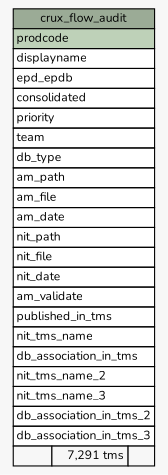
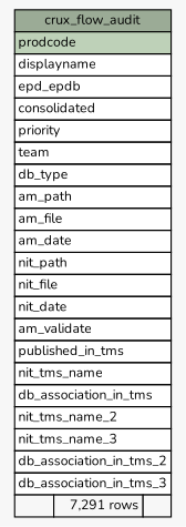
  digraph {
    bgcolor="#f7f7f7"
    fontname=Nunito
    fontsize=11
    nodesep=0.18
    rankdir=RL
    ranksep=0.46
-   n1 [fontname=Nunito fontsize=11 label=<     <TABLE BORDER="0" CELLBORDER="1" CELLSPACING="0" BGCOLOR="#ffffff">       <TR><TD COLSPAN="3" BGCOLOR="#9bab96" ALIGN="CENTER">crux_flow_audit</TD></TR>       <TR><TD PORT="prodcode" COLSPAN="3" BGCOLOR="#bed1b8" ALIGN="LEFT">prodcode</TD></TR>       <TR><TD PORT="displayname" COLSPAN="3" ALIGN="LEFT">displayname</TD></TR>       <TR><TD PORT="epd_epdb" COLSPAN="3" ALIGN="LEFT">epd_epdb</TD></TR>       <TR><TD PORT="consolidated" COLSPAN="3" ALIGN="LEFT">consolidated</TD></TR>       <TR><TD PORT="priority" COLSPAN="3" ALIGN="LEFT">priority</TD></TR>       <TR><TD PORT="team" COLSPAN="3" ALIGN="LEFT">team</TD></TR>       <TR><TD PORT="db_type" COLSPAN="3" ALIGN="LEFT">db_type</TD></TR>       <TR><TD PORT="am_path" COLSPAN="3" ALIGN="LEFT">am_path</TD></TR>       <TR><TD PORT="am_file" COLSPAN="3" ALIGN="LEFT">am_file</TD></TR>       <TR><TD PORT="am_date" COLSPAN="3" ALIGN="LEFT">am_date</TD></TR>       <TR><TD PORT="nit_path" COLSPAN="3" ALIGN="LEFT">nit_path</TD></TR>       <TR><TD PORT="nit_file" COLSPAN="3" ALIGN="LEFT">nit_file</TD></TR>       <TR><TD PORT="nit_date" COLSPAN="3" ALIGN="LEFT">nit_date</TD></TR>       <TR><TD PORT="am_validate" COLSPAN="3" ALIGN="LEFT">am_validate</TD></TR>       <TR><TD PORT="published_in_tms" COLSPAN="3" ALIGN="LEFT">published_in_tms</TD></TR>       <TR><TD PORT="nit_tms_name" COLSPAN="3" ALIGN="LEFT">nit_tms_name</TD></TR>       <TR><TD PORT="db_association_in_tms" COLSPAN="3" ALIGN="LEFT">db_association_in_tms</TD></TR>       <TR><TD PORT="nit_tms_name_2" COLSPAN="3" ALIGN="LEFT">nit_tms_name_2</TD></TR>       <TR><TD PORT="nit_tms_name_3" COLSPAN="3" ALIGN="LEFT">nit_tms_name_3</TD></TR>       <TR><TD PORT="db_association_in_tms_2" COLSPAN="3" ALIGN="LEFT">db_association_in_tms_2</TD></TR>       <TR><TD PORT="db_association_in_tms_3" COLSPAN="3" ALIGN="LEFT">db_association_in_tms_3</TD></TR>       <TR><TD ALIGN="LEFT" BGCOLOR="#f7f7f7">  </TD><TD ALIGN="RIGHT" BGCOLOR="#f7f7f7">7,291 tms</TD><TD ALIGN="RIGHT" BGCOLOR="#f7f7f7">  </TD></TR>     </TABLE>> shape=plaintext]
+   n1 [fontname=Nunito fontsize=11 label=<     <TABLE BORDER="0" CELLBORDER="1" CELLSPACING="0" BGCOLOR="#ffffff">       <TR><TD COLSPAN="3" BGCOLOR="#9bab96" ALIGN="CENTER">crux_flow_audit</TD></TR>       <TR><TD PORT="prodcode" COLSPAN="3" BGCOLOR="#bed1b8" ALIGN="LEFT">prodcode</TD></TR>       <TR><TD PORT="displayname" COLSPAN="3" ALIGN="LEFT">displayname</TD></TR>       <TR><TD PORT="epd_epdb" COLSPAN="3" ALIGN="LEFT">epd_epdb</TD></TR>       <TR><TD PORT="consolidated" COLSPAN="3" ALIGN="LEFT">consolidated</TD></TR>       <TR><TD PORT="priority" COLSPAN="3" ALIGN="LEFT">priority</TD></TR>       <TR><TD PORT="team" COLSPAN="3" ALIGN="LEFT">team</TD></TR>       <TR><TD PORT="db_type" COLSPAN="3" ALIGN="LEFT">db_type</TD></TR>       <TR><TD PORT="am_path" COLSPAN="3" ALIGN="LEFT">am_path</TD></TR>       <TR><TD PORT="am_file" COLSPAN="3" ALIGN="LEFT">am_file</TD></TR>       <TR><TD PORT="am_date" COLSPAN="3" ALIGN="LEFT">am_date</TD></TR>       <TR><TD PORT="nit_path" COLSPAN="3" ALIGN="LEFT">nit_path</TD></TR>       <TR><TD PORT="nit_file" COLSPAN="3" ALIGN="LEFT">nit_file</TD></TR>       <TR><TD PORT="nit_date" COLSPAN="3" ALIGN="LEFT">nit_date</TD></TR>       <TR><TD PORT="am_validate" COLSPAN="3" ALIGN="LEFT">am_validate</TD></TR>       <TR><TD PORT="published_in_tms" COLSPAN="3" ALIGN="LEFT">published_in_tms</TD></TR>       <TR><TD PORT="nit_tms_name" COLSPAN="3" ALIGN="LEFT">nit_tms_name</TD></TR>       <TR><TD PORT="db_association_in_tms" COLSPAN="3" ALIGN="LEFT">db_association_in_tms</TD></TR>       <TR><TD PORT="nit_tms_name_2" COLSPAN="3" ALIGN="LEFT">nit_tms_name_2</TD></TR>       <TR><TD PORT="nit_tms_name_3" COLSPAN="3" ALIGN="LEFT">nit_tms_name_3</TD></TR>       <TR><TD PORT="db_association_in_tms_2" COLSPAN="3" ALIGN="LEFT">db_association_in_tms_2</TD></TR>       <TR><TD PORT="db_association_in_tms_3" COLSPAN="3" ALIGN="LEFT">db_association_in_tms_3</TD></TR>       <TR><TD ALIGN="LEFT" BGCOLOR="#f7f7f7">  </TD><TD ALIGN="RIGHT" BGCOLOR="#f7f7f7">7,291 rows</TD><TD ALIGN="RIGHT" BGCOLOR="#f7f7f7">  </TD></TR>     </TABLE>> shape=plaintext]
  }
